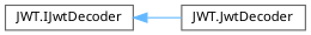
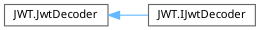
  digraph {
    rankdir=LR
    fontname="Noto Sans"
    node [color=grey40 fillcolor=white fontname="Noto Sans" fontsize=10 shape=box style=filled]
    n1 [height=0.2 label="JWT.IJwtDecoder" width=0.4]
    n2 [height=0.2 label="JWT.JwtDecoder" width=0.4]
-   n1 -> n2 [color=steelblue1 dir=back fontname="Noto Sans" fontsize=10 labelfontname=Helvetica labelfontsize=10 style=solid]
+   n2 -> n1 [color=steelblue1 dir=back fontname="Noto Sans" fontsize=10 labelfontname=Helvetica labelfontsize=10 style=solid]
  }
